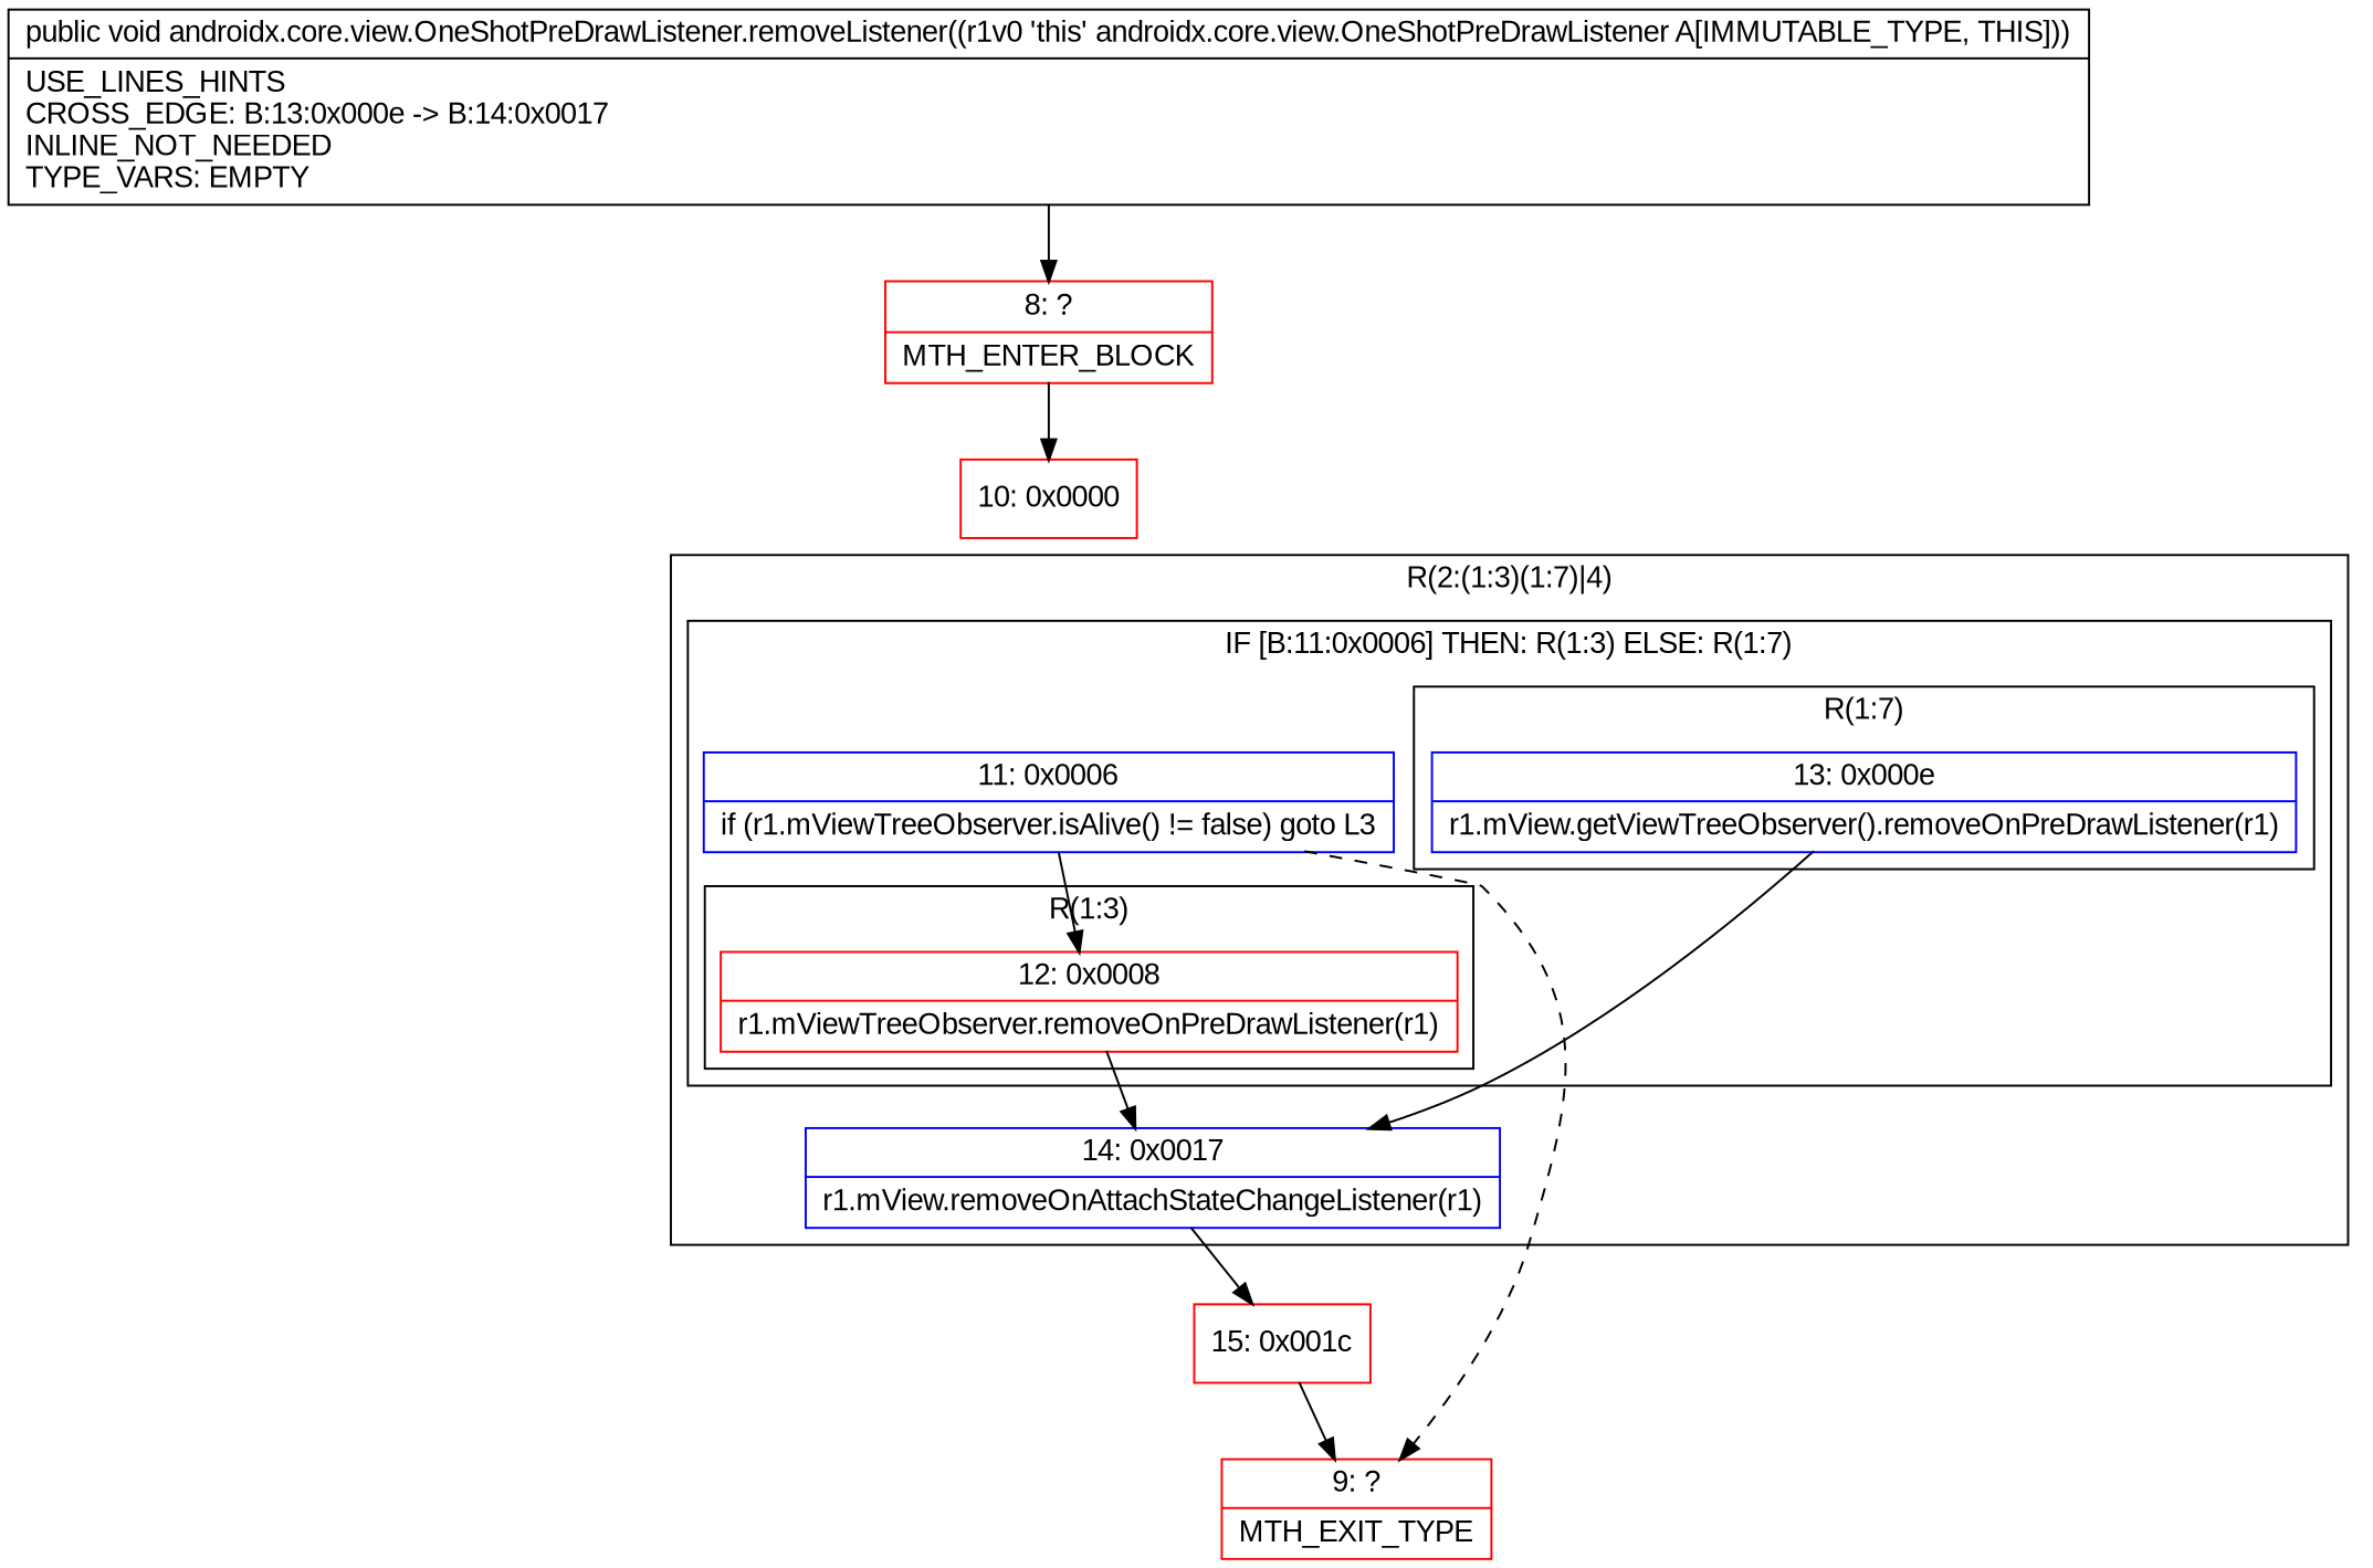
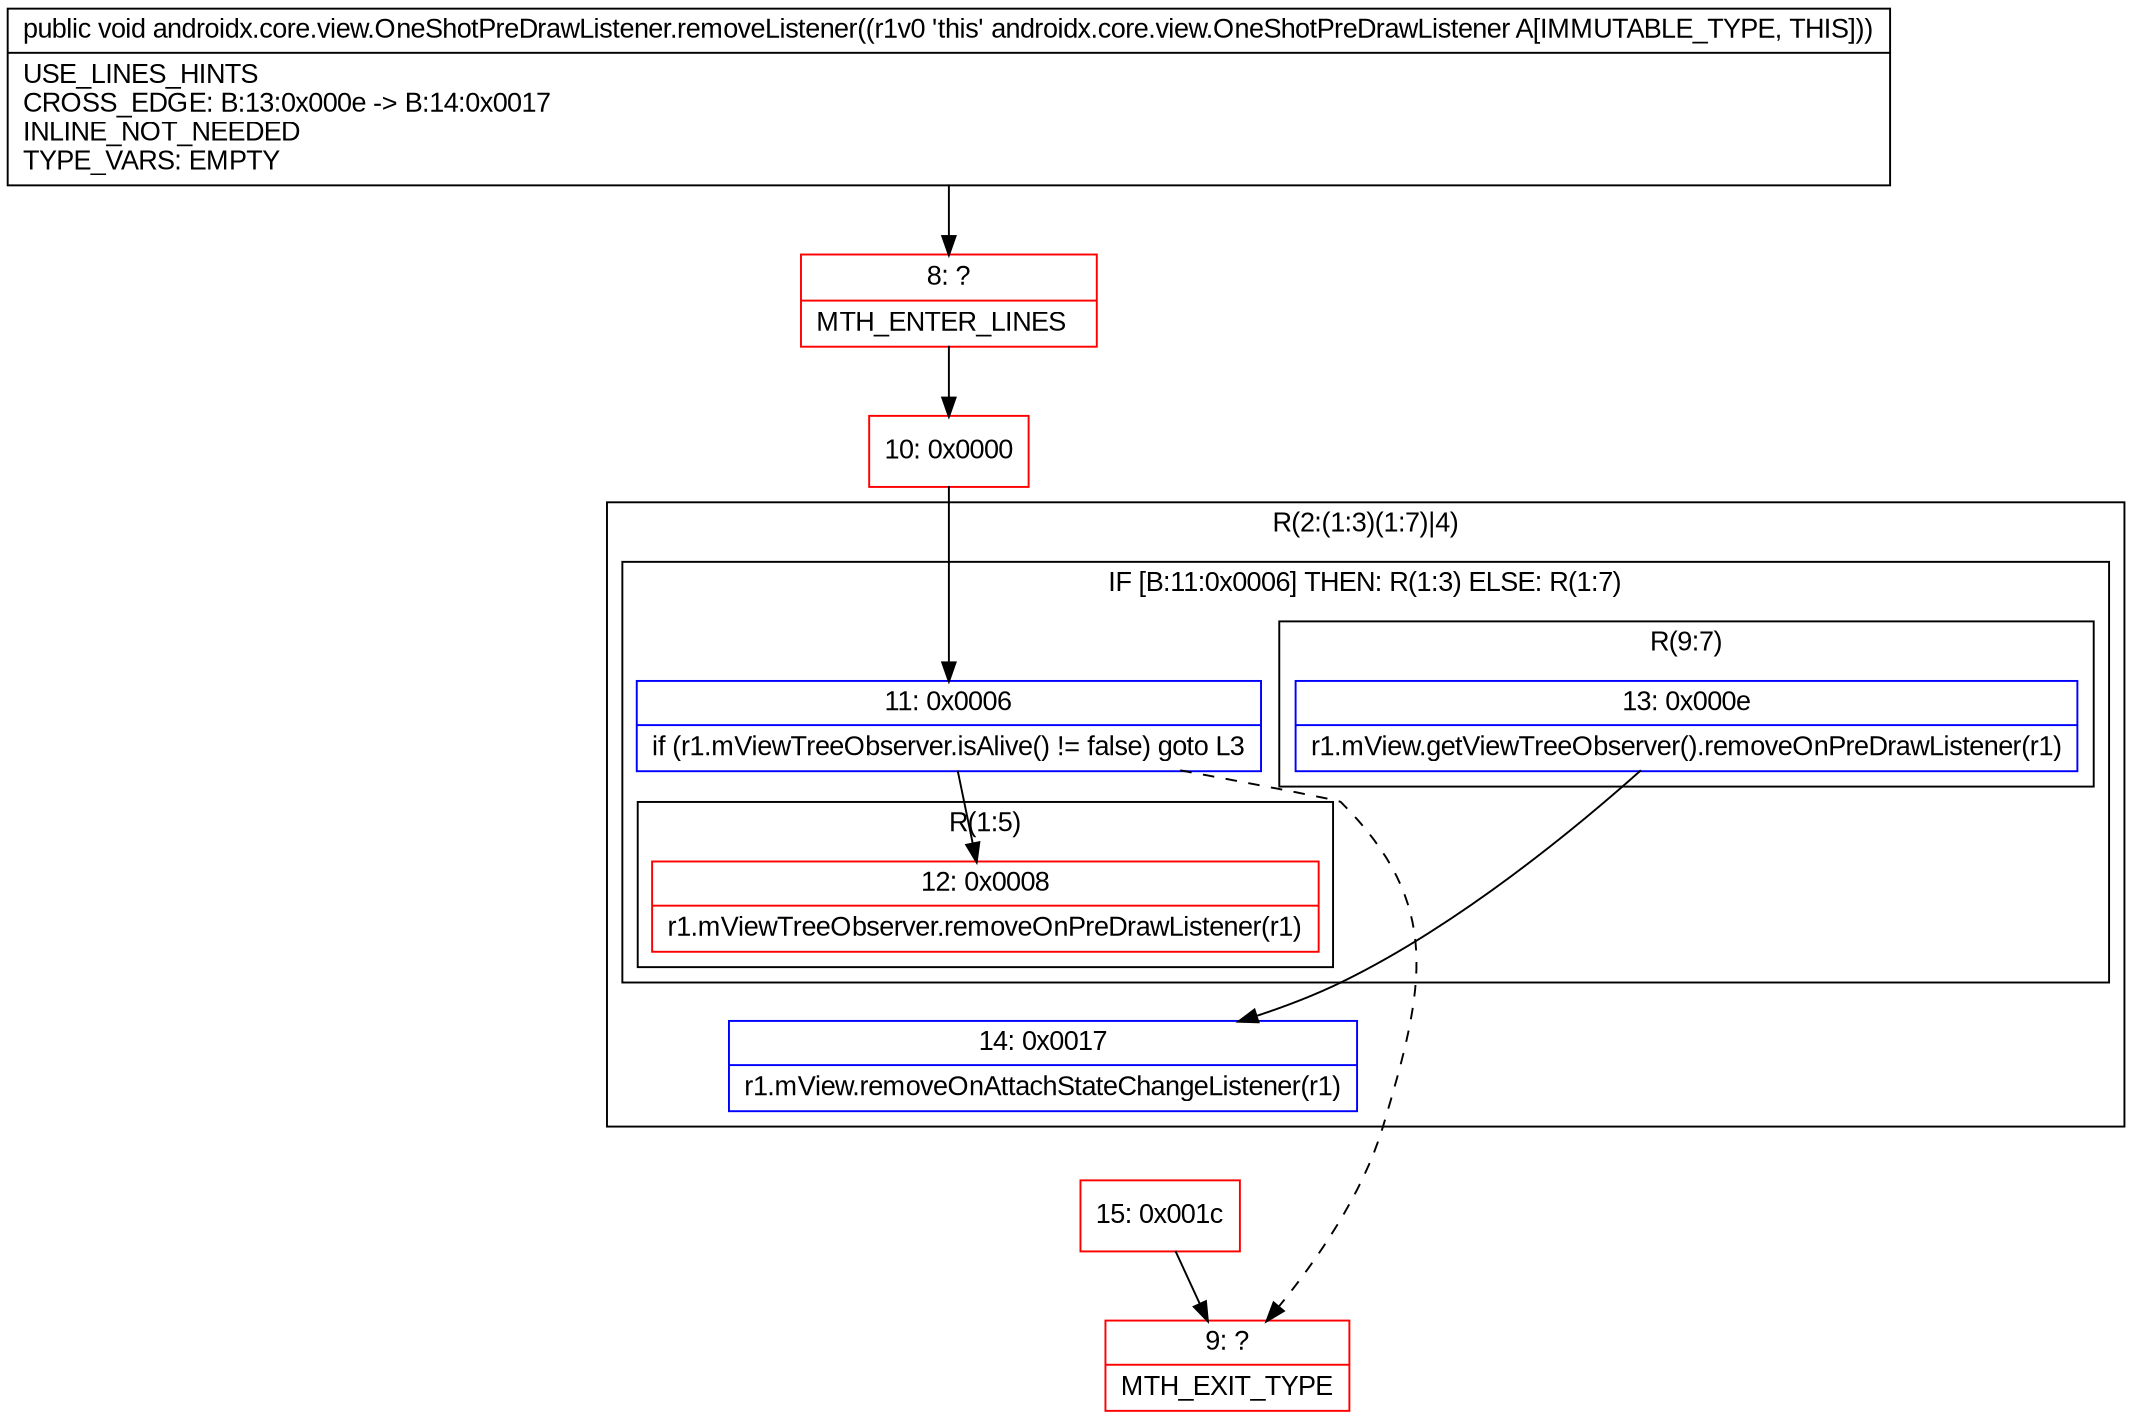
  digraph {
    fontname="Liberation Sans"
    node [color=red fontname="Liberation Sans" shape=record]
    edge [fontname="Liberation Sans"]
    n1 [label="{12\:\ 0x0008|r1.mViewTreeObserver.removeOnPreDrawListener(r1)\l}"]
    n2 [color=blue label="{13\:\ 0x000e|r1.mView.getViewTreeObserver().removeOnPreDrawListener(r1)\l}"]
    n3 [color=blue label="{11\:\ 0x0006|if (r1.mViewTreeObserver.isAlive() != false) goto L3\l}"]
    n4 [color=blue label="{14\:\ 0x0017|r1.mView.removeOnAttachStateChangeListener(r1)\l}"]
    n5 [label="{9\:\ ?|MTH_EXIT_TYPE\l}"]
    n6 [label="{15\:\ 0x001c}"]
-   n7 [label="{8\:\ ?|MTH_ENTER_BLOCK\l}"]
+   n7 [label="{8\:\ ?|MTH_ENTER_LINES\l}"]
    n8 [label="{10\:\ 0x0000}"]
    n9 [label="{public void androidx.core.view.OneShotPreDrawListener.removeListener((r1v0 'this' androidx.core.view.OneShotPreDrawListener A[IMMUTABLE_TYPE, THIS]))  | USE_LINES_HINTS\lCROSS_EDGE: B:13:0x000e \-\> B:14:0x0017\lINLINE_NOT_NEEDED\lTYPE_VARS: EMPTY\l}" color=""]
    subgraph cluster_1 {
      label="R(2:(1:3)(1:7)|4)"
      n4
      subgraph cluster_2 {
        label="IF [B:11:0x0006] THEN: R(1:3) ELSE: R(1:7)"
        n3
        subgraph cluster_3 {
-         label="R(1:3)"
+         label="R(1:5)"
          n1
        }
        subgraph cluster_4 {
-         label="R(1:7)"
+         label="R(9:7)"
          n2
        }
      }
    }
-   n1 -> n4
    n2 -> n4
    n3 -> n1
    n3 -> n5 [style=dashed]
-   n4 -> n6
    n6 -> n5
    n7 -> n8
+   n8 -> n3
    n9 -> n7
  }
